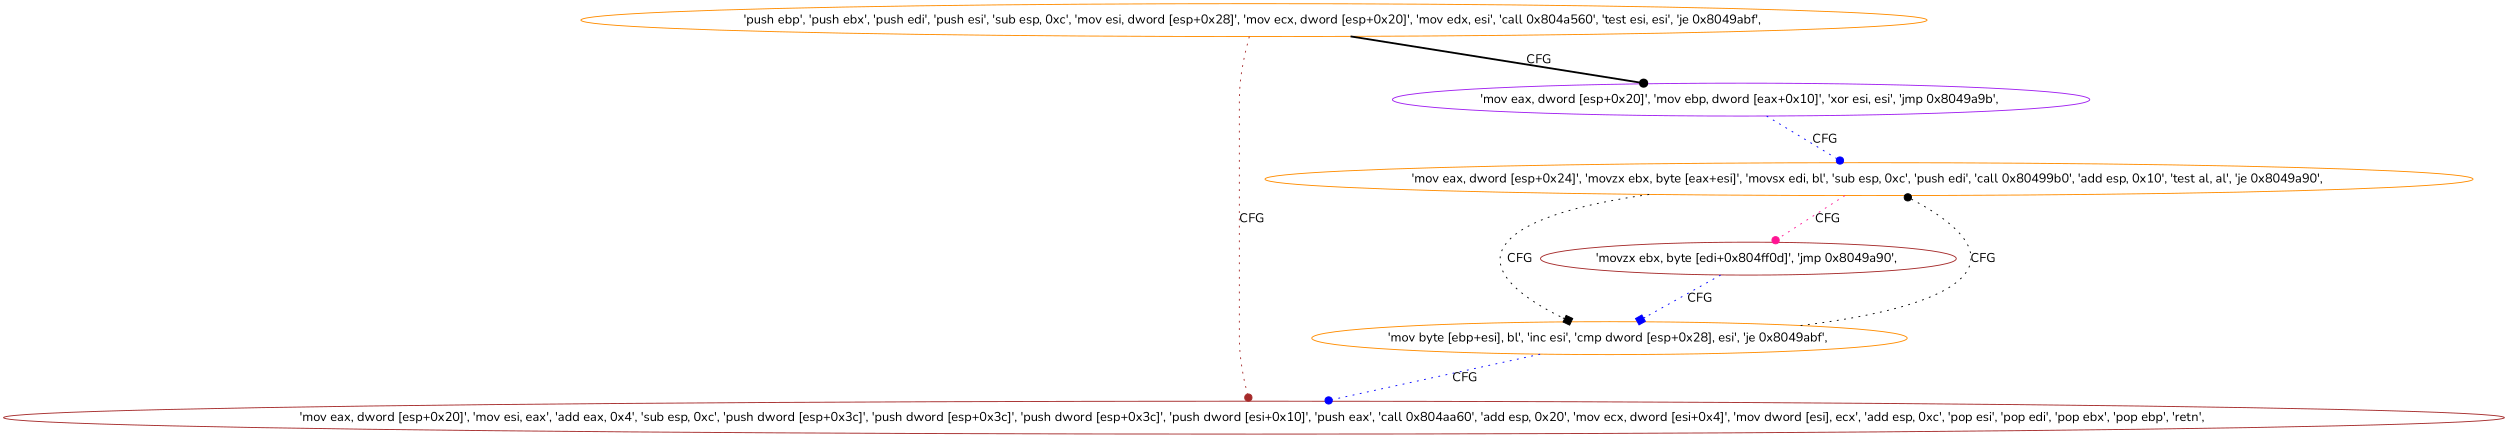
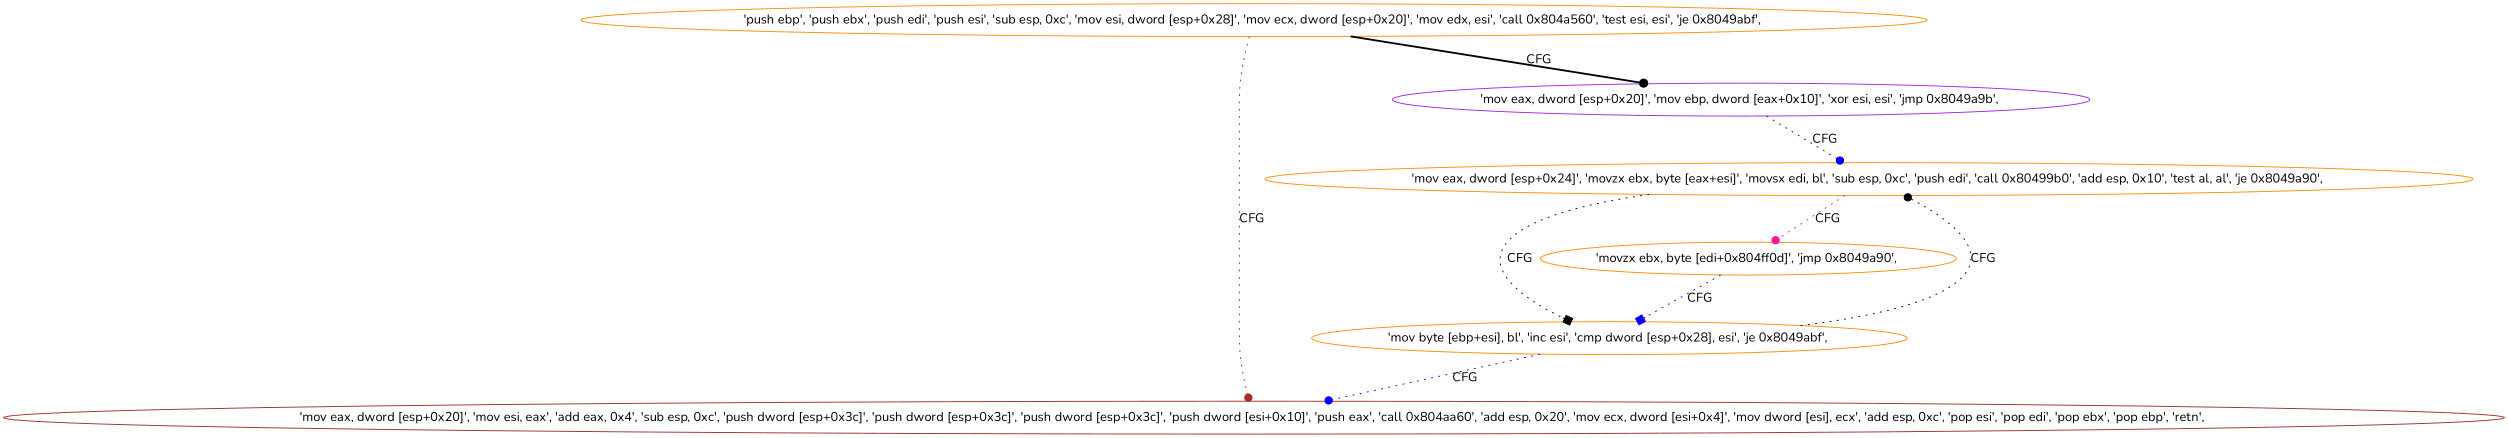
  digraph {
    fontname=Nunito
    node [color=darkorange fontname=Nunito]
    edge [color=black style=dotted arrowhead=dot fontname=Nunito]
    n1 [label="'push ebp', 'push ebx', 'push edi', 'push esi', 'sub esp, 0xc', 'mov esi, dword [esp+0x28]', 'mov ecx, dword [esp+0x20]', 'mov edx, esi', 'call 0x804a560', 'test esi, esi', 'je 0x8049abf', "]
    n2 [label="'mov eax, dword [esp+0x20]', 'mov esi, eax', 'add eax, 0x4', 'sub esp, 0xc', 'push dword [esp+0x3c]', 'push dword [esp+0x3c]', 'push dword [esp+0x3c]', 'push dword [esi+0x10]', 'push eax', 'call 0x804aa60', 'add esp, 0x20', 'mov ecx, dword [esi+0x4]', 'mov dword [esi], ecx', 'add esp, 0xc', 'pop esi', 'pop edi', 'pop ebx', 'pop ebp', 'retn', " color=brown]
    n3 [label="'mov eax, dword [esp+0x20]', 'mov ebp, dword [eax+0x10]', 'xor esi, esi', 'jmp 0x8049a9b', " color=purple]
    n4 [label="'mov eax, dword [esp+0x24]', 'movzx ebx, byte [eax+esi]', 'movsx edi, bl', 'sub esp, 0xc', 'push edi', 'call 0x80499b0', 'add esp, 0x10', 'test al, al', 'je 0x8049a90', "]
    n5 [label="'mov byte [ebp+esi], bl', 'inc esi', 'cmp dword [esp+0x28], esi', 'je 0x8049abf', "]
-   n6 [label="'movzx ebx, byte [edi+0x804ff0d]', 'jmp 0x8049a90', " color=brown]
+   n6 [label="'movzx ebx, byte [edi+0x804ff0d]', 'jmp 0x8049a90', "]
    n1 -> n2 [label=CFG color=brown]
    n1 -> n3 [label=CFG style=bold]
    n3 -> n4 [label=CFG color=blue]
    n4 -> n5 [label=CFG arrowhead=box]
    n4 -> n6 [label=CFG color=deeppink]
    n5 -> n2 [label=CFG color=blue]
    n5 -> n4 [label=CFG]
    n6 -> n5 [label=CFG color=blue arrowhead=box]
  }
